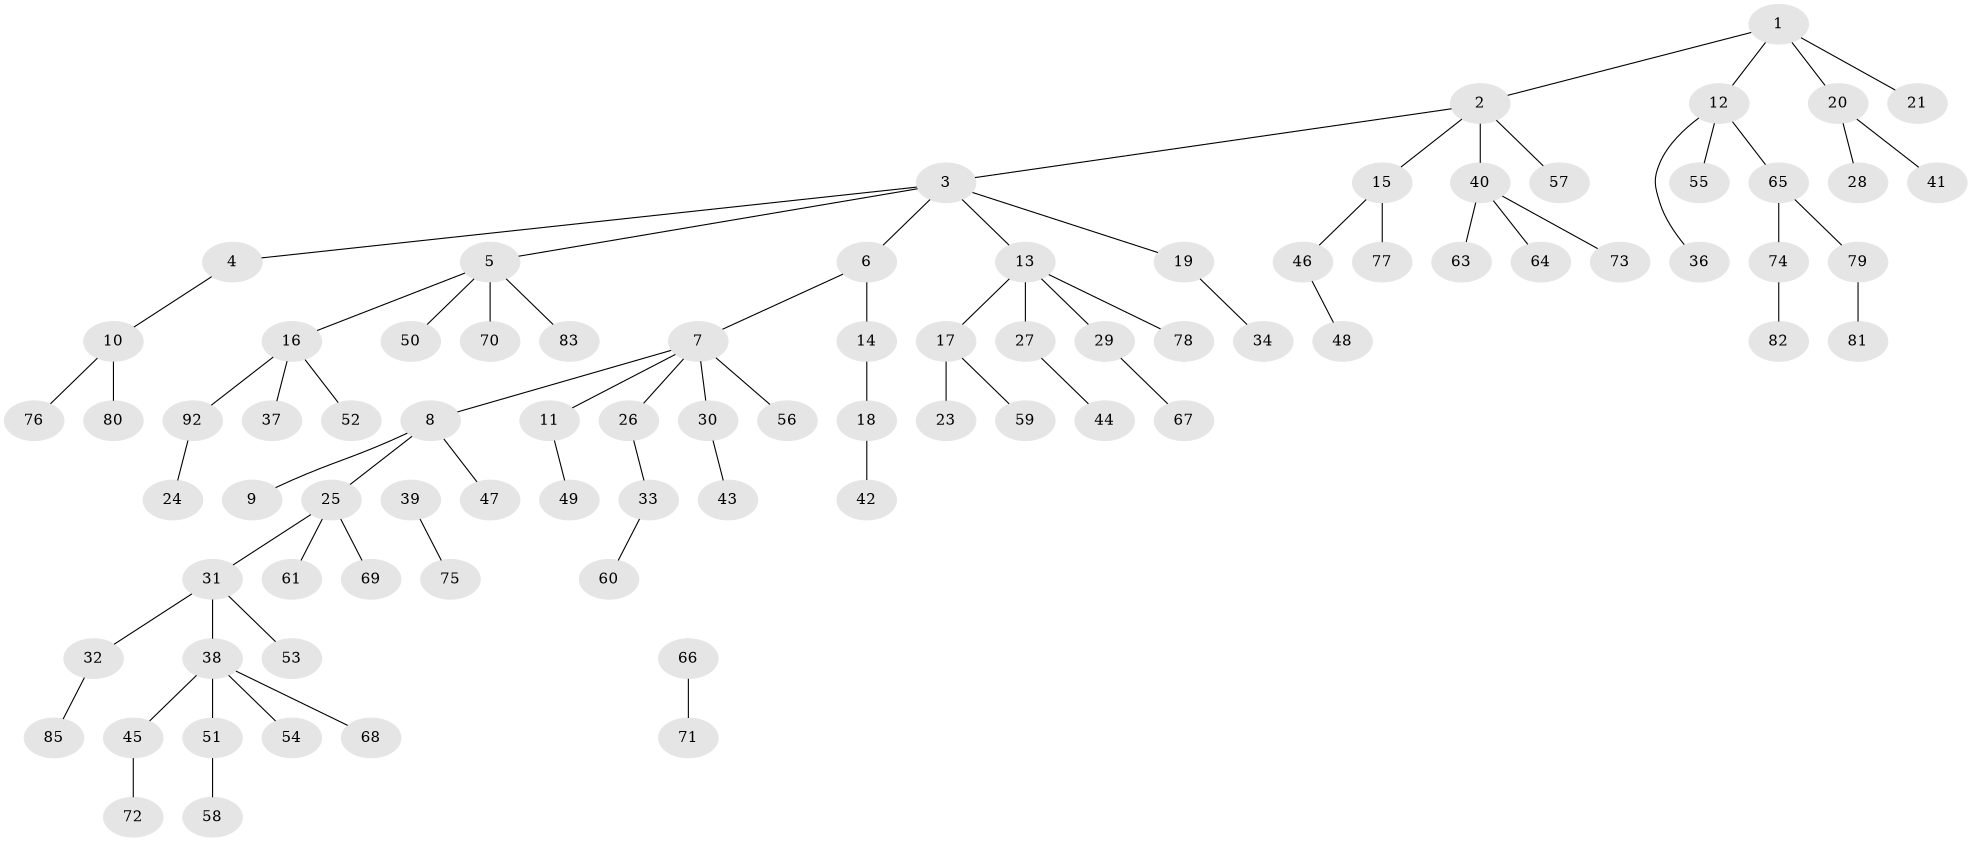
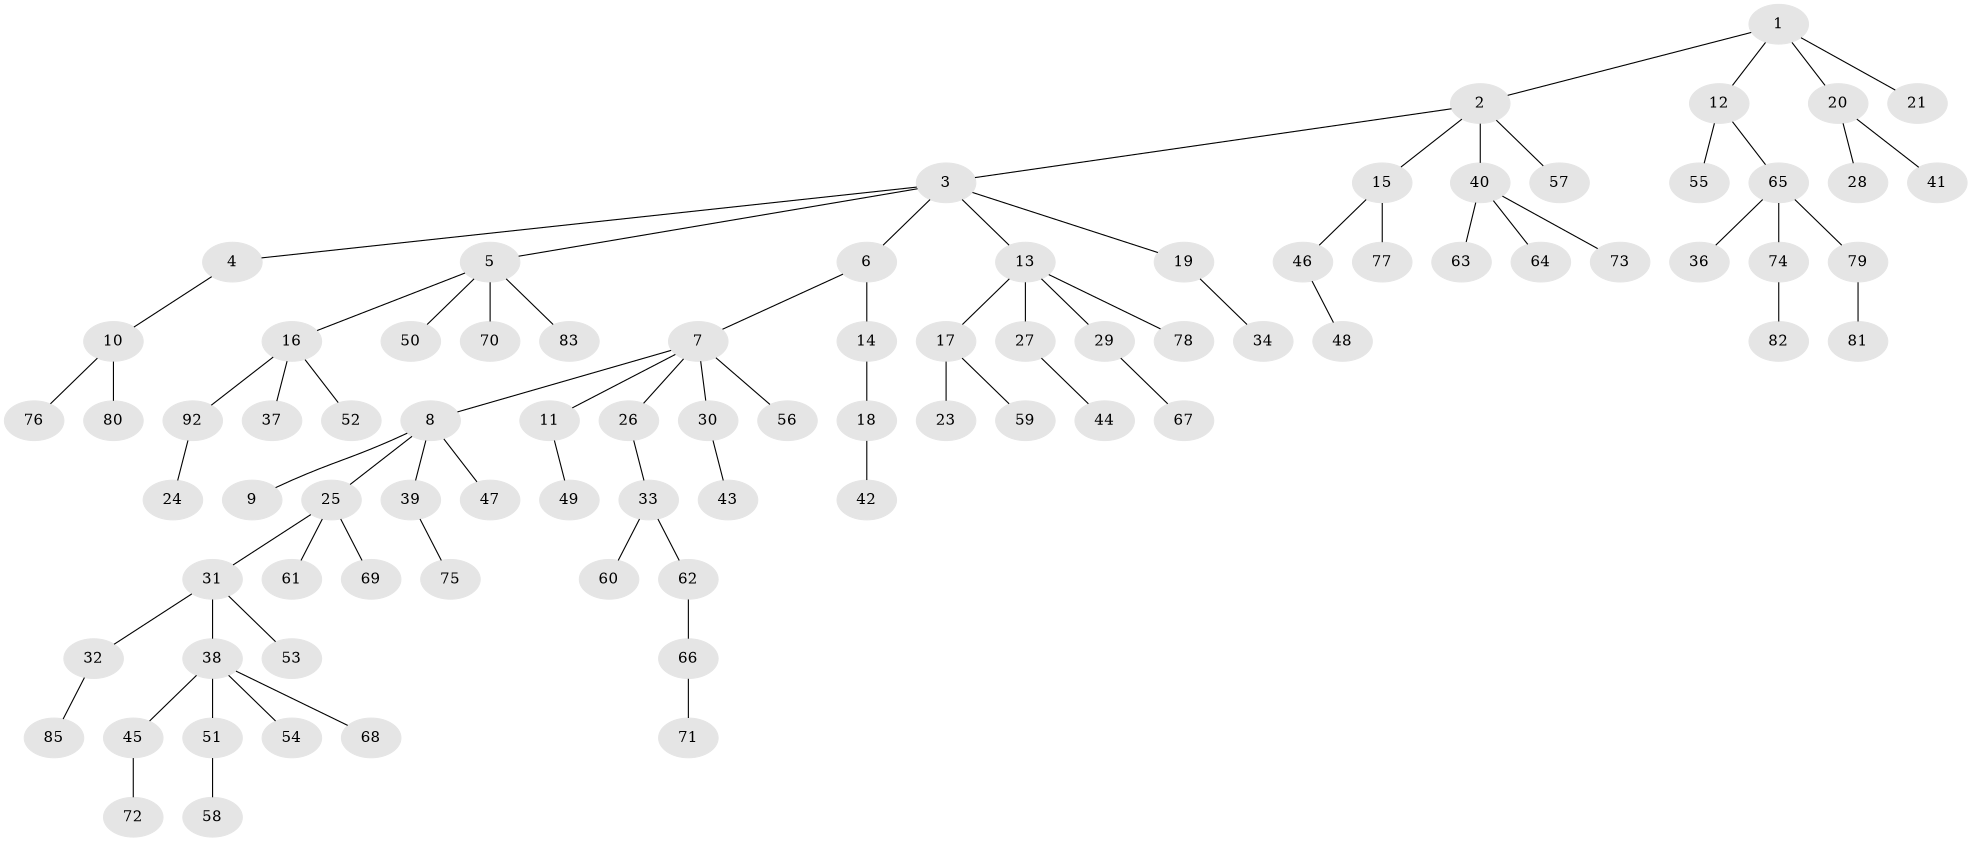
  graph {
    node [color=gray90 style=filled]
    1
    2
    12
    20
    21
    3
    15
    40
    57
    36
    55
    65
    28
    41
    4
    5
    6
    13
    19
    46
    77
    63
    64
    73
    10
    16
    50
    70
    83
    7
    14
    17
    27
    29
    78
    34
    76
    80
    n39 [label=92]
    37
    52
    8
    11
    26
    30
    56
    18
    9
    25
    39
    47
    49
    33
    43
    31
    61
    69
    75
    74
    79
    23
    59
    44
    67
    42
    48
    24
    32
    38
    53
    60
+   62
    n73 [label=85]
    45
    51
    54
    68
    66
    72
    58
    71
    82
    81
    1 -- 2
    1 -- 12
    1 -- 20
    1 -- 21
    2 -- 3
    2 -- 15
    2 -- 40
    2 -- 57
-   12 -- 36
+   65 -- 36
    12 -- 55
    12 -- 65
    20 -- 28
    20 -- 41
    3 -- 4
    3 -- 5
    3 -- 6
    3 -- 13
    3 -- 19
    15 -- 46
    15 -- 77
    40 -- 63
    40 -- 64
    40 -- 73
    65 -- 74
    65 -- 79
    4 -- 10
    5 -- 16
    5 -- 50
    5 -- 70
    5 -- 83
    6 -- 7
    6 -- 14
    13 -- 17
    13 -- 27
    13 -- 29
    13 -- 78
    19 -- 34
    46 -- 48
    10 -- 76
    10 -- 80
    16 -- n39
    16 -- 37
    16 -- 52
    7 -- 8
    7 -- 11
    7 -- 26
    7 -- 30
    7 -- 56
    14 -- 18
    17 -- 23
    17 -- 59
    27 -- 44
    29 -- 67
    n39 -- 24
    8 -- 9
    8 -- 25
+   8 -- 39
    8 -- 47
    11 -- 49
    26 -- 33
    30 -- 43
    18 -- 42
    25 -- 31
    25 -- 61
    25 -- 69
    39 -- 75
    33 -- 60
+   33 -- 62
    31 -- 32
    31 -- 38
    31 -- 53
    74 -- 82
    79 -- 81
    32 -- n73
    38 -- 45
    38 -- 51
    38 -- 54
    38 -- 68
+   62 -- 66
    45 -- 72
    51 -- 58
    66 -- 71
  }
